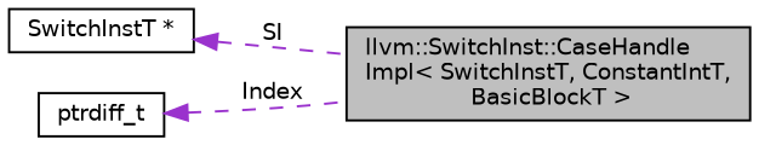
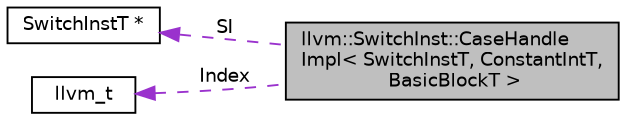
  digraph {
    rankdir=LR
    node [color=black fontname=Helvetica fontsize=10 shape=box]
    edge [color=darkorchid3 dir=back fontname=Helvetica fontsize=10 labelfontname=Helvetica labelfontsize=10 style=dashed]
    n1 [fillcolor=grey75 fontcolor=black height=0.2 label="llvm::SwitchInst::CaseHandle\lImpl\< SwitchInstT, ConstantIntT,\l BasicBlockT \>" style=filled width=0.4]
    n2 [height=0.2 label="SwitchInstT *" width=0.4]
-   n3 [height=0.2 label=ptrdiff_t width=0.4]
+   n3 [height=0.2 label=llvm_t width=0.4]
    n2 -> n1 [label=" SI"]
    n3 -> n1 [label=" Index"]
  }
